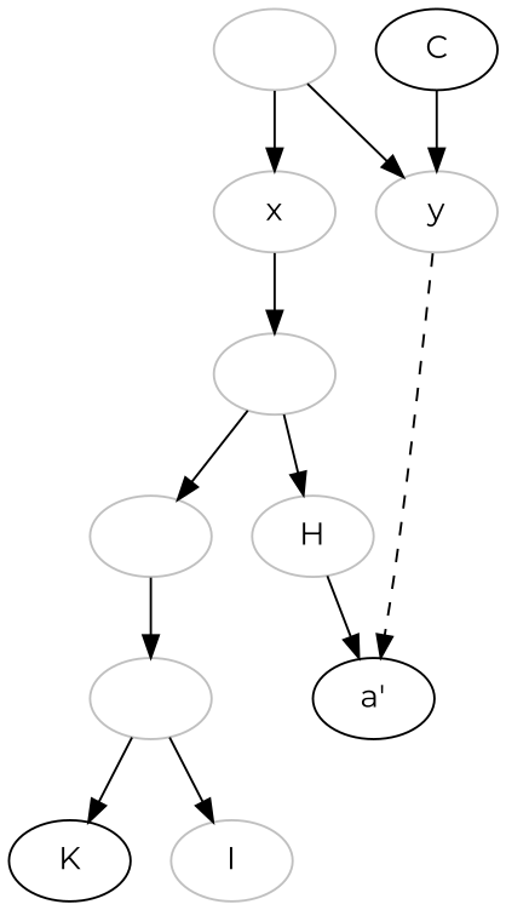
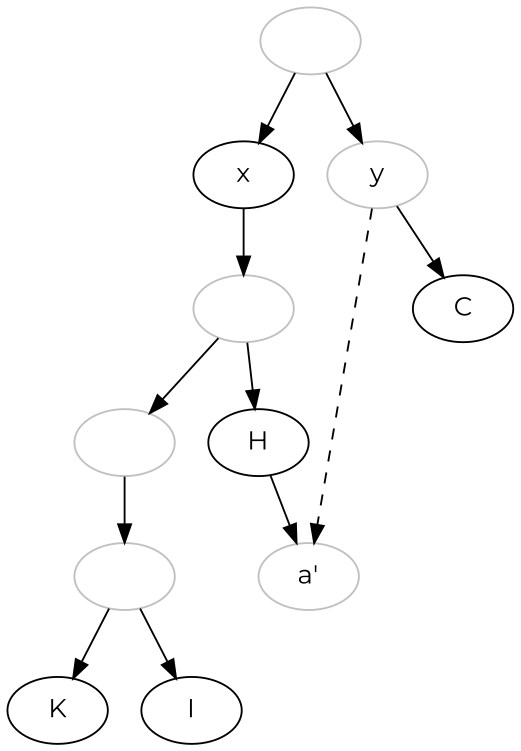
  digraph {
    fontname=Montserrat
    node [color=grey fontname=Montserrat]
    edge [fontname=Montserrat]
    n1 [label=" "]
-   x
+   x [color=black]
    y
    n4 [label=" "]
-   n5 [label="a'" color=""]
+   n5 [label="a'"]
    C [color=""]
    n7 [label=" "]
-   H
+   H [color=""]
    n9 [label=" "]
    K [color=""]
-   I
+   I [color=""]
    n1 -> x
    n1 -> y
    x -> n4
    y -> n5 [style=dashed]
-   C -> y
+   y -> C
    n4 -> n7
    n4 -> H
    n7 -> n9
    H -> n5
    n9 -> K
    n9 -> I
  }
